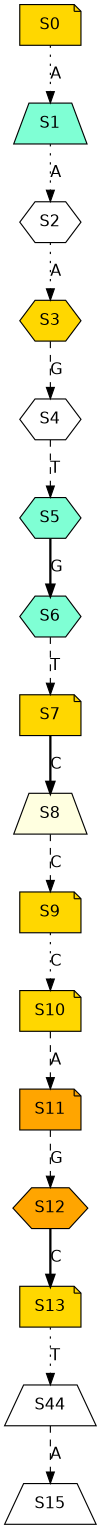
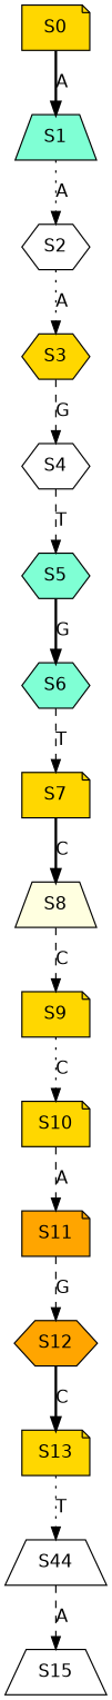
  strict digraph {
    fontname="DejaVu Sans"
    node [fillcolor=gold fontname="DejaVu Sans" shape=note style=filled]
    edge [fontname="DejaVu Sans" style=dashed]
    S1 [fillcolor=aquamarine shape=trapezium]
    S0
    S2 [fillcolor=white shape=hexagon]
    S3 [shape=hexagon]
    S4 [fillcolor=white shape=hexagon]
    S5 [fillcolor=aquamarine shape=hexagon]
    S6 [fillcolor=aquamarine shape=hexagon]
    S7
    S8 [fillcolor=lightyellow shape=trapezium]
    S9
    S10
    S11 [fillcolor=orange]
    S12 [fillcolor=orange shape=hexagon]
    S13
    n15 [fillcolor=white label=S44 shape=trapezium]
    S15 [fillcolor=white shape=trapezium]
    S1 -> S2 [label=A style=dotted]
-   S0 -> S1 [label=A style=dotted]
+   S0 -> S1 [label=A style=bold]
    S2 -> S3 [label=A style=dotted]
    S3 -> S4 [label=G]
    S4 -> S5 [label=T]
    S5 -> S6 [label=G style=bold]
    S6 -> S7 [label=T]
    S7 -> S8 [label=C style=bold]
    S8 -> S9 [label=C]
    S9 -> S10 [label=C style=dotted]
    S10 -> S11 [label=A]
    S11 -> S12 [label=G]
    S12 -> S13 [label=C style=bold]
    S13 -> n15 [label=T style=dotted]
    n15 -> S15 [label=A]
  }
